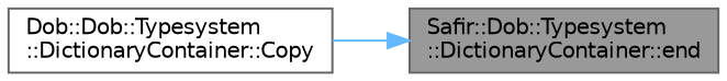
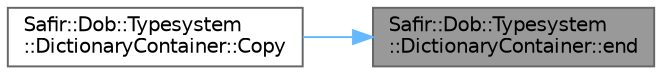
  digraph {
    rankdir=RL
    node [fontname=Helvetica fontsize=10 shape=box style=filled]
    n1 [color=gray40 fillcolor=grey60 fontcolor=black height=0.2 label="Safir::Dob::Typesystem\l::DictionaryContainer::end" width=0.4]
-   n2 [color=grey40 fillcolor=white height=0.2 label="Dob::Dob::Typesystem\l::DictionaryContainer::Copy" width=0.4]
+   n2 [color=grey40 fillcolor=white height=0.2 label="Safir::Dob::Typesystem\l::DictionaryContainer::Copy" width=0.4]
    n1 -> n2 [color=steelblue1 dir=back fontname=Helvetica fontsize=10 labelfontname=Helvetica labelfontsize=10 style=solid]
  }
